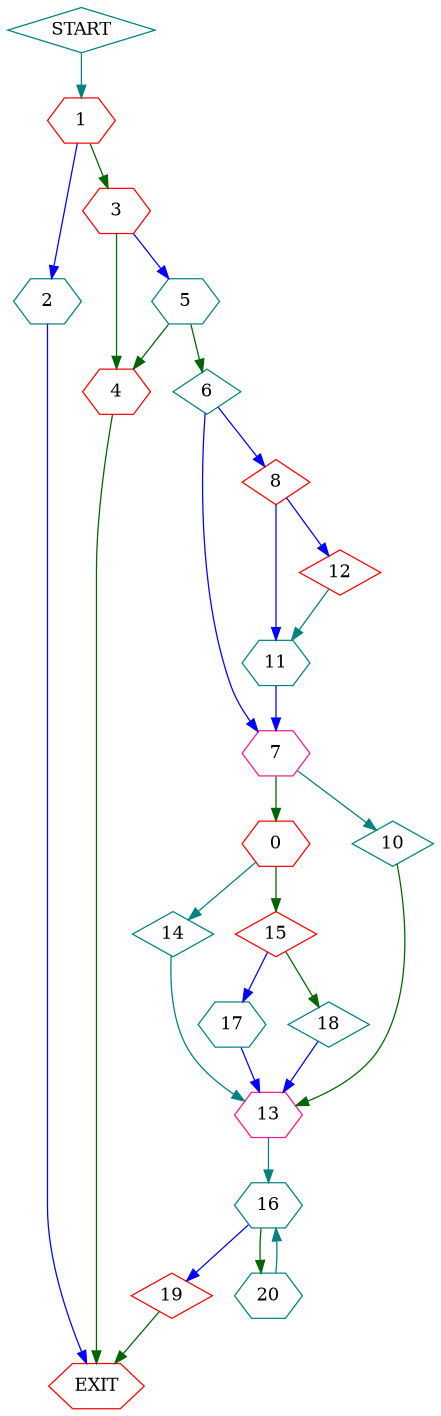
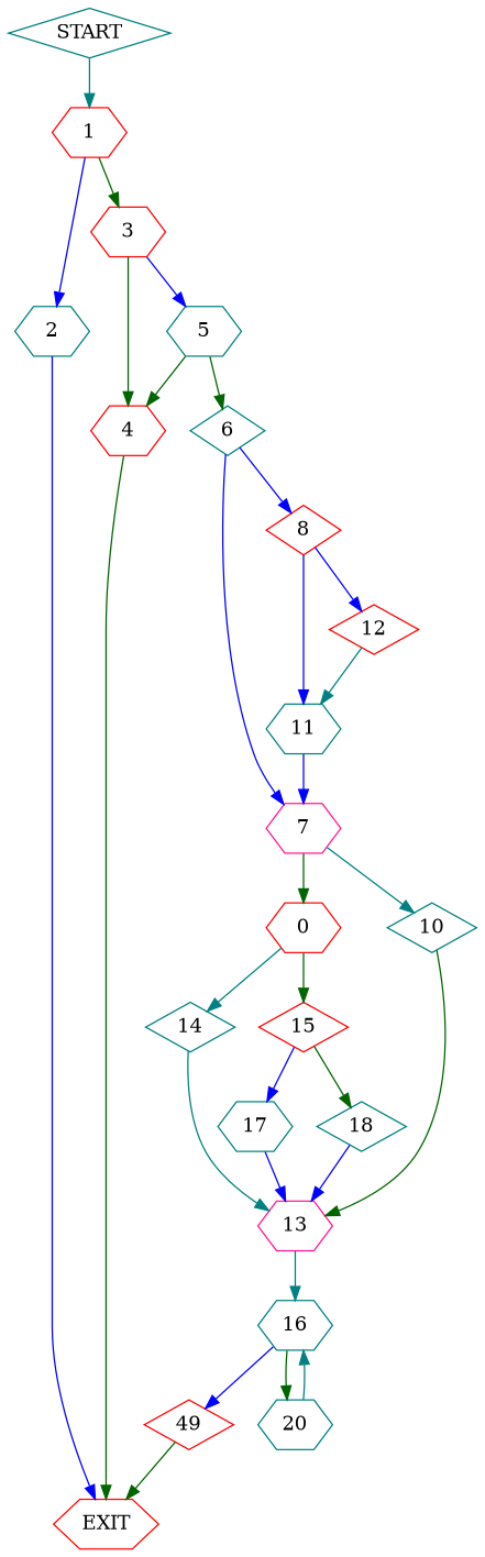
  digraph {
    node [color=teal shape=hexagon]
    edge [color=blue]
    n1 [label=START shape=diamond]
    1 [color=red]
    2
    3 [color=red]
    n5 [color=red label=EXIT]
    4 [color=red]
    5
    6 [shape=diamond]
    7 [color=deeppink]
    8 [color=red shape=diamond]
    n11 [color=red label=0]
    10 [shape=diamond]
    11
    12 [color=red shape=diamond]
    14 [shape=diamond]
    15 [color=red shape=diamond]
    13 [color=deeppink]
    17
    18 [shape=diamond]
    16
-   19 [color=red shape=diamond]
+   19 [color=red shape=diamond label=49]
    20
    n1 -> 1 [color=teal]
    1 -> 2
    1 -> 3 [color=darkgreen]
    2 -> n5
    3 -> 4 [color=darkgreen]
    3 -> 5
    4 -> n5 [color=darkgreen]
    5 -> 4 [color=darkgreen]
    5 -> 6 [color=darkgreen]
    6 -> 7
    6 -> 8
    7 -> n11 [color=darkgreen]
    7 -> 10 [color=teal]
    8 -> 11
    8 -> 12
    n11 -> 14 [color=teal]
    n11 -> 15 [color=darkgreen]
    10 -> 13 [color=darkgreen]
    11 -> 7
    12 -> 11 [color=teal]
    14 -> 13 [color=teal]
    15 -> 17
    15 -> 18 [color=darkgreen]
    13 -> 16 [color=teal]
    17 -> 13
    18 -> 13
    16 -> 19
    16 -> 20 [color=darkgreen]
    19 -> n5 [color=darkgreen]
    20 -> 16 [color=teal]
  }
